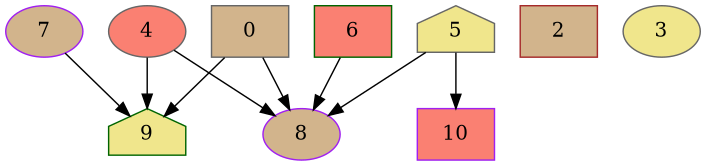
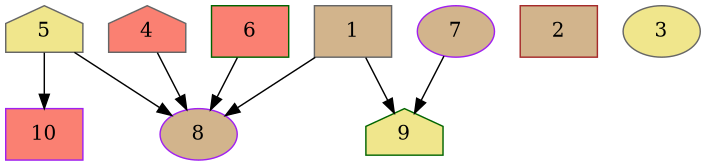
  digraph {
    node [alpha=0.12 color=gray40 fillcolor=tan shape=box style=filled]
-   1 [alpha=0.09 expect_size=20322304 label=0]
+   1 [alpha=0.09 expect_size=20322304]
    8 [alpha=0.19 color=purple expect_size=51858432 shape=ellipse]
    9 [color=darkgreen expect_size=22220800 fillcolor=khaki shape=house]
    2 [alpha=0.16 color=brown expect_size=31171584]
    3 [alpha=0.16 expect_size=5773312 fillcolor=khaki shape=ellipse]
-   4 [alpha=0.14 expect_size=51616768 fillcolor=salmon shape=ellipse]
+   4 [alpha=0.14 expect_size=51616768 fillcolor=salmon shape=house]
    5 [alpha=0.05 expect_size=5664768 fillcolor=khaki shape=house]
    10 [alpha=0.03 color=purple expect_size=43478016 fillcolor=salmon]
    6 [color=darkgreen expect_size=46400512 fillcolor=salmon]
    7 [alpha=0.02 color=purple expect_size=47236096 shape=ellipse]
    1 -> 8
    1 -> 9
    4 -> 8
-   4 -> 9
    5 -> 8
    5 -> 10
    6 -> 8
    7 -> 9
  }
